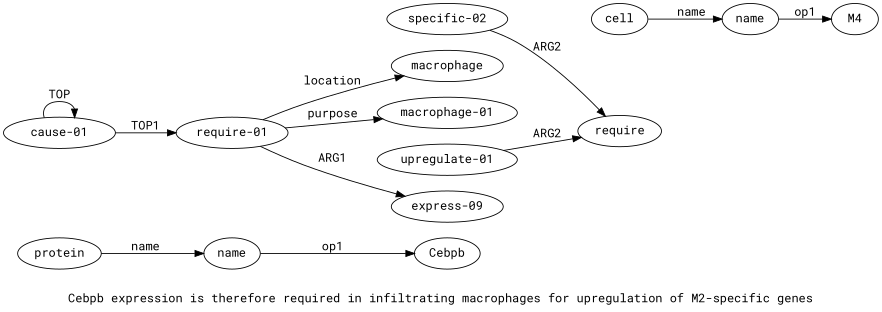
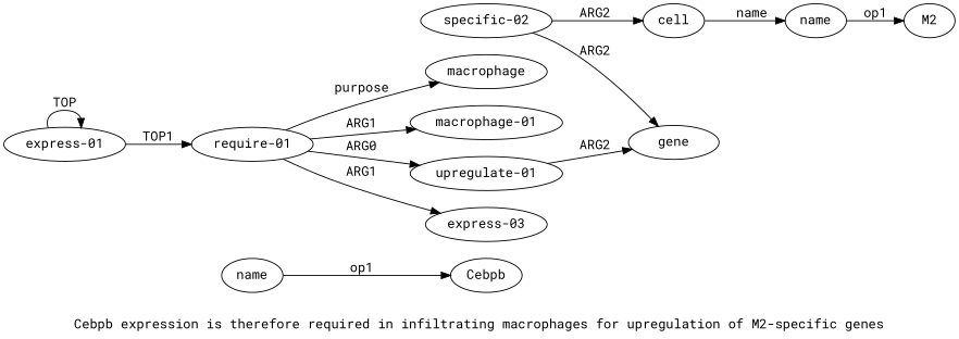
  digraph {
    fontname="Roboto Mono"
    label="Cebpb expression is therefore required in infiltrating macrophages for upregulation of M2-specific genes"
    rankdir=LR
    node [color=black fontname="Roboto Mono" gold_ind=-1 gold_label=name test_ind=-1 test_label=name]
    edge [color=black fontname="Roboto Mono" gold_label=ARG1 test_label=ARG1]
    n1 [gold_label=Cebpb label=Cebpb test_label=Cebpb]
    n2 [gold_ind=11 gold_label=macrophage label=macrophage test_ind=11 test_label=macrophage]
    n3 [gold_ind=10 gold_label="infiltrate-01" label="macrophage-01" test_ind=10 test_label="infiltrate-01"]
-   n4 [gold_label=M2 label=M4 test_label=M2]
+   n4 [gold_label=M2 label=M2 test_label=M2]
    n5 [gold_ind=1 gold_label="require-01" label="require-01" test_ind=1 test_label="require-01"]
    n6 [gold_ind=2 gold_label="upregulate-01" label="upregulate-01" test_ind=2 test_label="upregulate-01"]
-   n7 [gold_ind=7 gold_label="express-03" label="express-09" test_ind=7 test_label="express-03"]
-   n8 [gold_ind=3 gold_label=gene label=require test_ind=3 test_label=gene]
-   n9 [gold_ind=8 gold_label=protein label=protein test_ind=8 test_label=protein]
+   n7 [gold_ind=7 gold_label="express-03" label="express-03" test_ind=7 test_label="express-03"]
+   n8 [gold_ind=3 gold_label=gene label=gene test_ind=3 test_label=gene]
    n10 [gold_ind=9 label=name test_ind=9]
-   n11 [gold_ind=0 gold_label="cause-01" label="cause-01" test_ind=0 test_label="cause-01"]
+   n11 [gold_ind=0 gold_label="cause-01" label="express-01" test_ind=0 test_label="cause-01"]
    n12 [gold_ind=5 gold_label=cell label=cell test_ind=5 test_label=cell]
    n13 [gold_ind=6 label=name test_ind=6]
    n14 [gold_ind=4 gold_label="specific-02" label="specific-02" test_ind=4 test_label="specific-02"]
-   n5 -> n2 [gold_label=location label=location test_label=location]
-   n5 -> n3 [gold_label=purpose label=purpose test_label=purpose]
+   n5 -> n2 [gold_label=location label=purpose test_label=location]
+   n5 -> n3 [gold_label=purpose label=ARG1 test_label=purpose]
+   n5 -> n6 [gold_label=ARG0 label=ARG0 test_label=ARG0]
    n5 -> n7 [label=ARG1]
    n6 -> n8 [label=ARG2]
-   n9 -> n10 [gold_label=name label=name test_label=name]
    n10 -> n1 [gold_label=op1 label=op1 test_label=op1]
    n11 -> n5 [label=TOP1]
    n11 -> n11 [gold_label=TOP label=TOP test_label=TOP]
    n12 -> n13 [gold_label=name label=name test_label=name]
    n13 -> n4 [gold_label=op1 label=op1 test_label=op1]
    n14 -> n8 [label=ARG2]
+   n14 -> n12 [gold_label=ARG2 label=ARG2 test_label=ARG2]
  }
